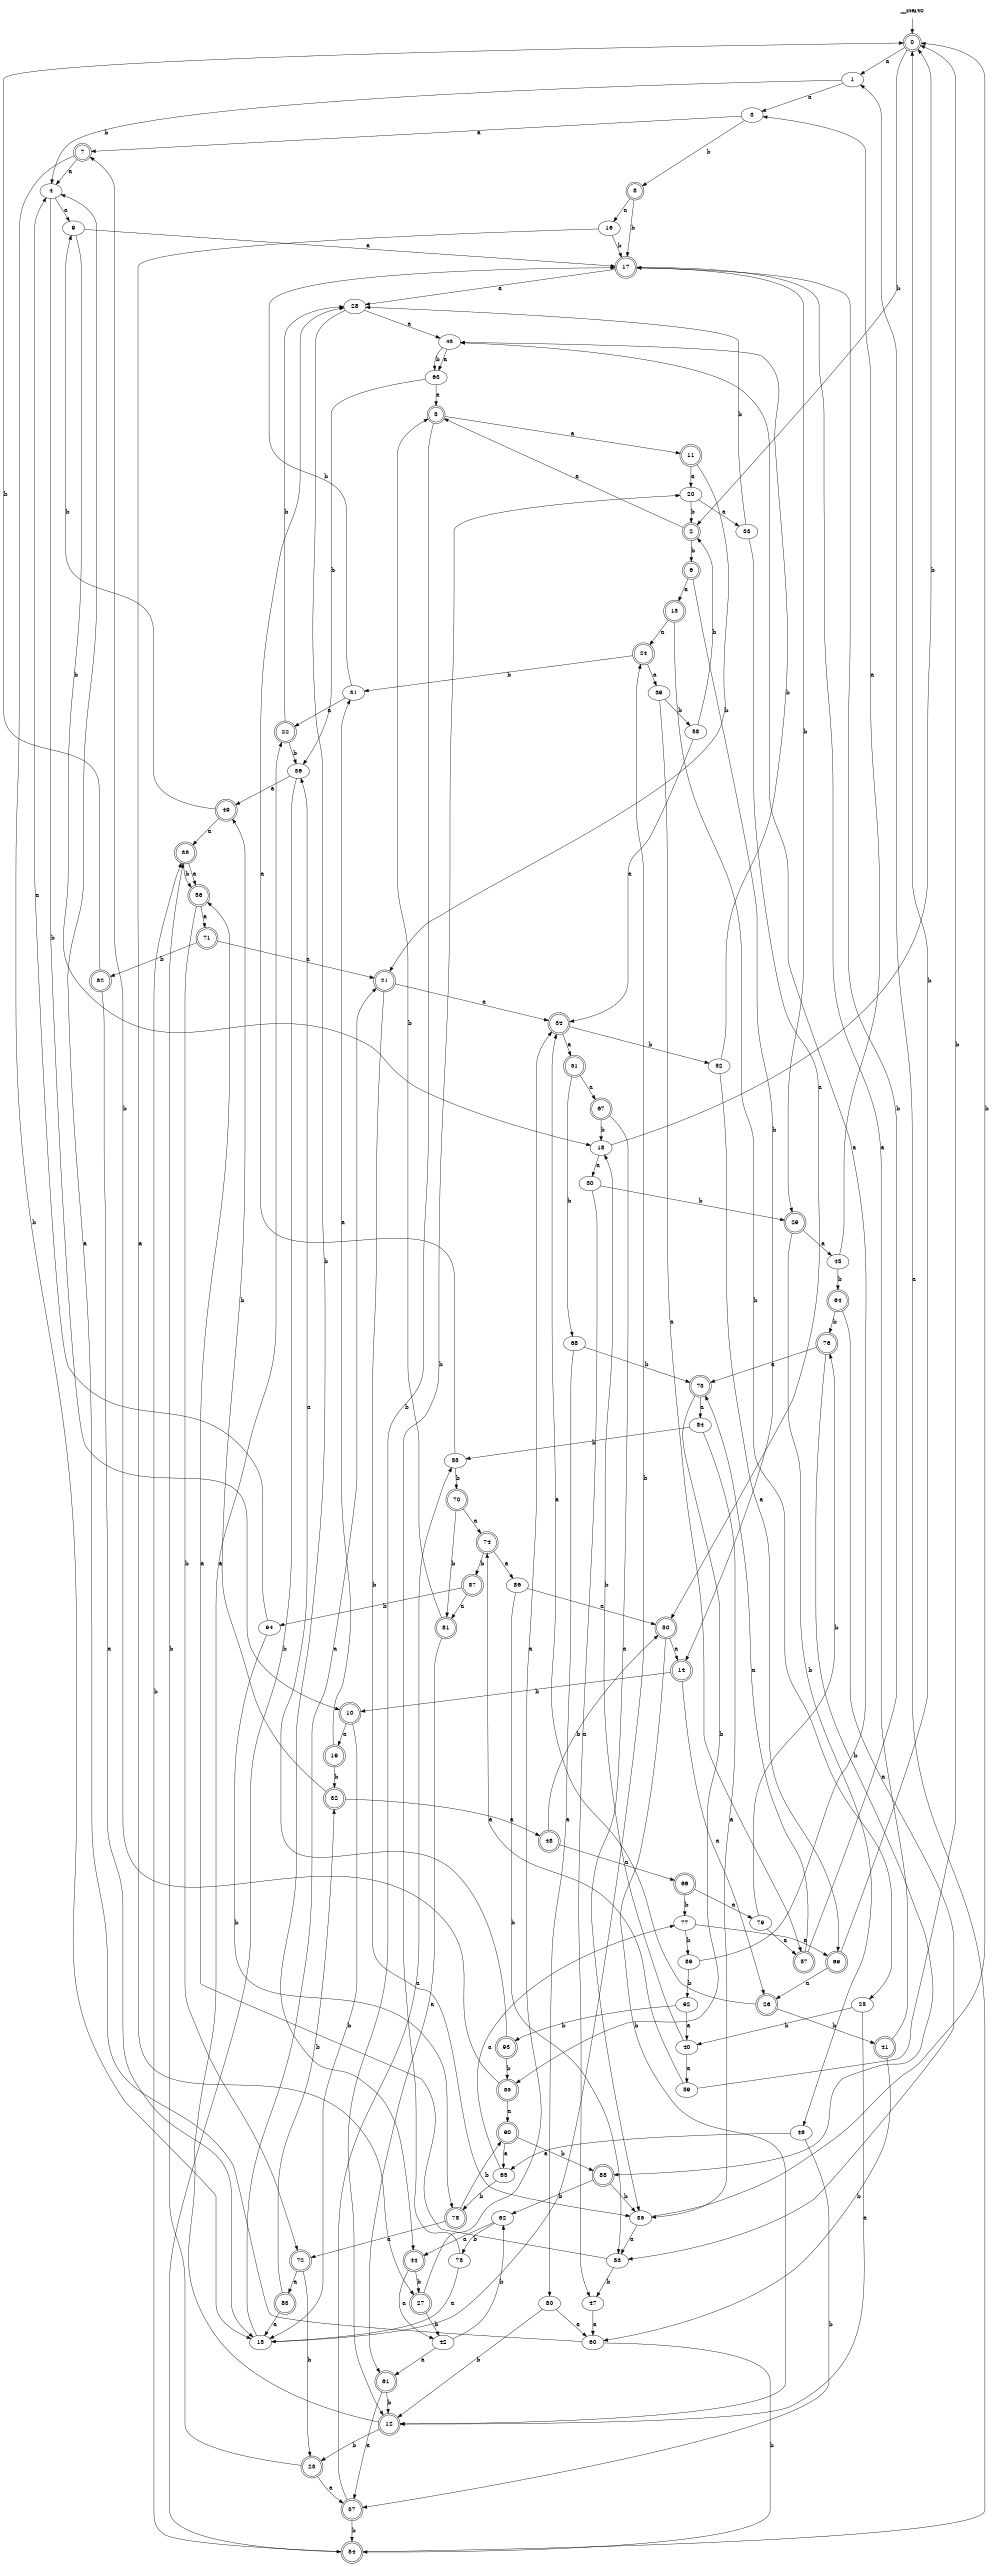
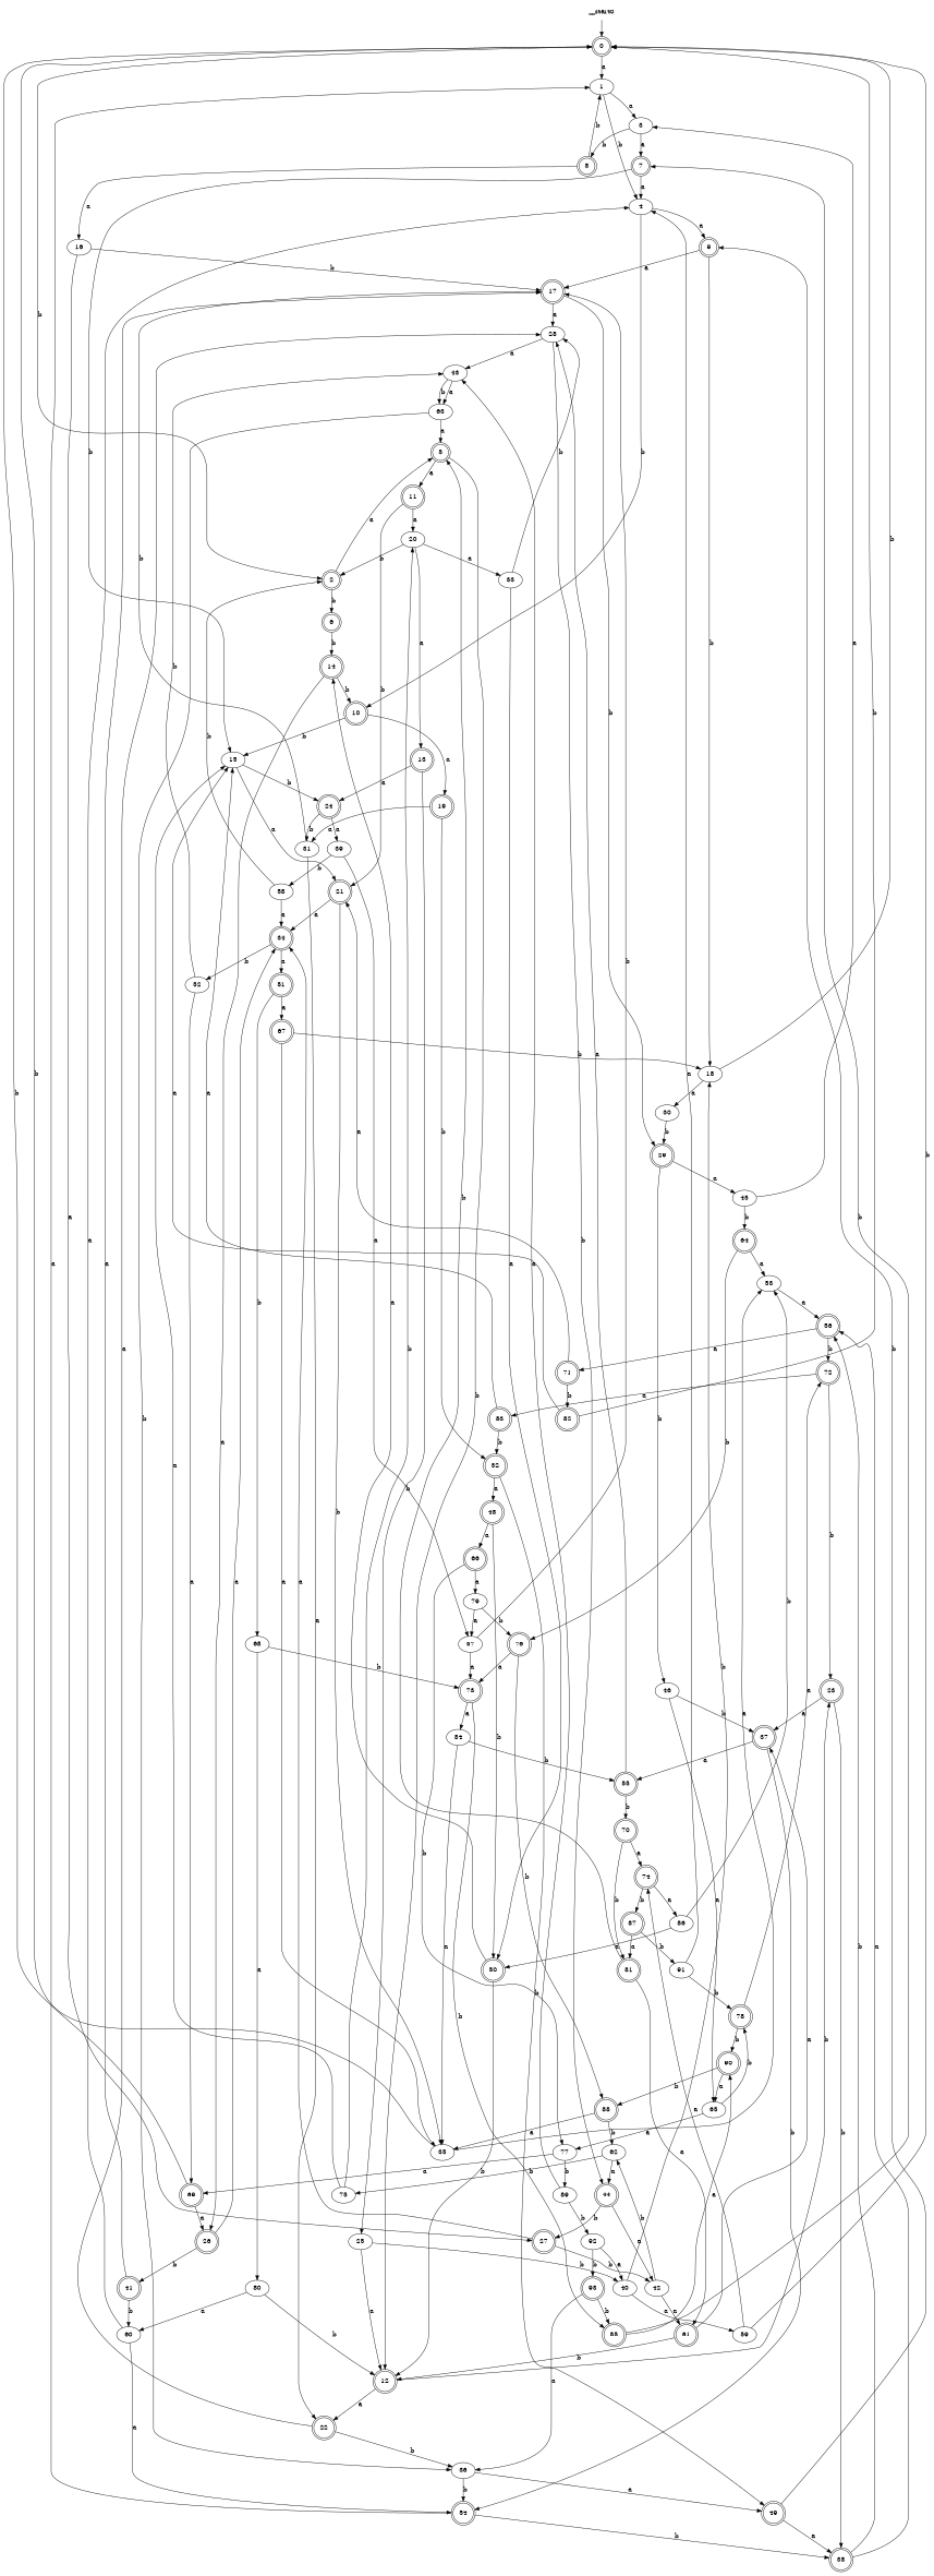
  digraph {
    node [shape=doublecircle]
    __start0 [shape=none]
    0
    1 [shape=""]
    2
    3 [shape=""]
    4 [shape=""]
    5
    6
    7
    8
-   9 [shape=""]
+   9
    10
    11
    12
    13
    14
    15 [shape=""]
    16 [shape=""]
    17
    18 [shape=""]
    19
    20 [shape=""]
    21
    22
    23
    24
    25 [shape=""]
    26
    27
    28 [shape=""]
    29
    30 [shape=""]
    31 [shape=""]
    32
    33 [shape=""]
    34
    35 [shape=""]
    36 [shape=""]
    37
    38
    39 [shape=""]
    40 [shape=""]
    41
    42 [shape=""]
    43 [shape=""]
    44
    45 [shape=""]
    46 [shape=""]
-   47 [shape=""]
    48
    49
    50
    51
    52 [shape=""]
    53 [shape=""]
    54
-   55 [shape=""]
+   55
    56
-   57
+   57 [shape=ellipse]
    58 [shape=""]
    59 [shape=""]
    60 [shape=""]
    61
    62 [shape=""]
    63 [shape=""]
    64
    65 [shape=""]
    66
    67
    68 [shape=""]
    69
    70
    71
    72
    73
    74
    75 [shape=""]
    76
    77 [shape=""]
    78
    79 [shape=""]
    80 [shape=""]
    81
    82
    83
    84 [shape=""]
    85
    86 [shape=""]
    87
    88
    89 [shape=""]
    90
-   91 [label=94 shape=""]
+   91 [shape=""]
    92 [shape=""]
    93
    __start0 -> 0
    0 -> 1 [label=a]
    0 -> 2 [label=b]
    1 -> 3 [label=a]
    1 -> 4 [label=b]
    2 -> 5 [label=a]
    2 -> 6 [label=b]
    3 -> 7 [label=a]
    3 -> 8 [label=b]
    4 -> 9 [label=a]
    4 -> 10 [label=b]
    5 -> 11 [label=a]
    5 -> 12 [label=b]
-   6 -> 13 [label=a]
+   20 -> 13 [label=a]
    6 -> 14 [label=b]
    7 -> 4 [label=a]
    7 -> 15 [label=b]
    8 -> 16 [label=a]
-   8 -> 17 [label=b]
+   8 -> 1 [label=b]
    9 -> 17 [label=a]
    9 -> 18 [label=b]
    10 -> 15 [label=b]
    10 -> 19 [label=a]
    11 -> 20 [label=a]
    11 -> 21 [label=b]
    12 -> 22 [label=a]
    12 -> 23 [label=b]
    13 -> 24 [label=a]
    13 -> 25 [label=b]
    14 -> 10 [label=b]
    14 -> 26 [label=a]
    15 -> 21 [label=a]
    15 -> 24 [label=b]
    16 -> 17 [label=b]
    16 -> 27 [label=a]
    17 -> 28 [label=a]
    17 -> 29 [label=b]
    18 -> 0 [label=b]
    18 -> 30 [label=a]
    19 -> 31 [label=a]
    19 -> 32 [label=b]
    20 -> 2 [label=b]
    20 -> 33 [label=a]
    21 -> 34 [label=a]
    21 -> 35 [label=b]
-   22 -> 28 [label=b]
+   22 -> 28 [label=a]
    22 -> 36 [label=b]
    23 -> 37 [label=a]
    23 -> 38 [label=b]
    24 -> 31 [label=b]
    24 -> 39 [label=a]
    25 -> 12 [label=a]
    25 -> 40 [label=b]
    26 -> 34 [label=a]
    26 -> 41 [label=b]
    27 -> 34 [label=a]
    27 -> 42 [label=b]
    28 -> 43 [label=a]
    28 -> 44 [label=b]
    29 -> 45 [label=a]
    29 -> 46 [label=b]
    30 -> 29 [label=b]
-   30 -> 47 [label=a]
    31 -> 17 [label=b]
    31 -> 22 [label=a]
    32 -> 48 [label=a]
    32 -> 49 [label=b]
    33 -> 28 [label=b]
    33 -> 50 [label=a]
    34 -> 51 [label=a]
    34 -> 52 [label=b]
    35 -> 0 [label=b]
    35 -> 53 [label=a]
    36 -> 49 [label=a]
    36 -> 54 [label=b]
    37 -> 54 [label=b]
    37 -> 55 [label=a]
    38 -> 56 [label=a]
    38 -> 56 [label=b]
    39 -> 57 [label=a]
    39 -> 58 [label=b]
    40 -> 18 [label=b]
    40 -> 59 [label=a]
    41 -> 17 [label=a]
    41 -> 60 [label=b]
    42 -> 61 [label=a]
    42 -> 62 [label=b]
    43 -> 63 [label=a]
    43 -> 63 [label=b]
    44 -> 27 [label=b]
    44 -> 42 [label=a]
    45 -> 3 [label=a]
    45 -> 64 [label=b]
    46 -> 37 [label=b]
    46 -> 65 [label=a]
-   47 -> 60 [label=a]
    48 -> 50 [label=b]
    48 -> 66 [label=a]
    49 -> 9 [label=b]
    49 -> 38 [label=a]
    50 -> 12 [label=b]
    50 -> 14 [label=a]
    51 -> 67 [label=a]
    51 -> 68 [label=b]
    52 -> 43 [label=b]
    52 -> 69 [label=a]
-   53 -> 47 [label=b]
    53 -> 56 [label=a]
    54 -> 1 [label=a]
    54 -> 38 [label=b]
    55 -> 28 [label=a]
    55 -> 70 [label=b]
    56 -> 71 [label=a]
    56 -> 72 [label=b]
    57 -> 17 [label=b]
    57 -> 73 [label=a]
    58 -> 2 [label=b]
    58 -> 34 [label=a]
    59 -> 0 [label=b]
    59 -> 74 [label=a]
    60 -> 4 [label=a]
-   60 -> 54 [label=b]
+   60 -> 54 [label=a]
    61 -> 12 [label=b]
    61 -> 37 [label=a]
    62 -> 44 [label=a]
    62 -> 75 [label=b]
    63 -> 5 [label=a]
    63 -> 36 [label=b]
    64 -> 53 [label=a]
    64 -> 76 [label=b]
    65 -> 77 [label=a]
    65 -> 78 [label=b]
    66 -> 77 [label=b]
    66 -> 79 [label=a]
    67 -> 18 [label=b]
    67 -> 35 [label=a]
    68 -> 73 [label=b]
    68 -> 80 [label=a]
    69 -> 0 [label=b]
    69 -> 26 [label=a]
    70 -> 74 [label=a]
    70 -> 81 [label=b]
    71 -> 21 [label=a]
    71 -> 82 [label=b]
    72 -> 23 [label=b]
    72 -> 83 [label=a]
    73 -> 84 [label=a]
    73 -> 85 [label=b]
    74 -> 86 [label=a]
    74 -> 87 [label=b]
    75 -> 15 [label=a]
    75 -> 20 [label=b]
    76 -> 73 [label=a]
    76 -> 88 [label=b]
    77 -> 69 [label=a]
    77 -> 89 [label=b]
    78 -> 72 [label=a]
    78 -> 90 [label=b]
    79 -> 57 [label=a]
    79 -> 76 [label=b]
    80 -> 12 [label=b]
    80 -> 60 [label=a]
    81 -> 5 [label=b]
    81 -> 61 [label=a]
    82 -> 0 [label=b]
    82 -> 15 [label=a]
    83 -> 15 [label=a]
    83 -> 32 [label=b]
    84 -> 35 [label=a]
    84 -> 55 [label=b]
    85 -> 7 [label=b]
    85 -> 90 [label=a]
    86 -> 50 [label=a]
    86 -> 53 [label=b]
    87 -> 81 [label=a]
    87 -> 91 [label=b]
-   88 -> 35 [label=b]
+   88 -> 35 [label=a]
    88 -> 62 [label=b]
    89 -> 43 [label=a]
    89 -> 92 [label=b]
    90 -> 65 [label=a]
    90 -> 88 [label=b]
    91 -> 4 [label=a]
    91 -> 78 [label=b]
    92 -> 40 [label=a]
    92 -> 93 [label=b]
    93 -> 36 [label=a]
    93 -> 85 [label=b]
  }
